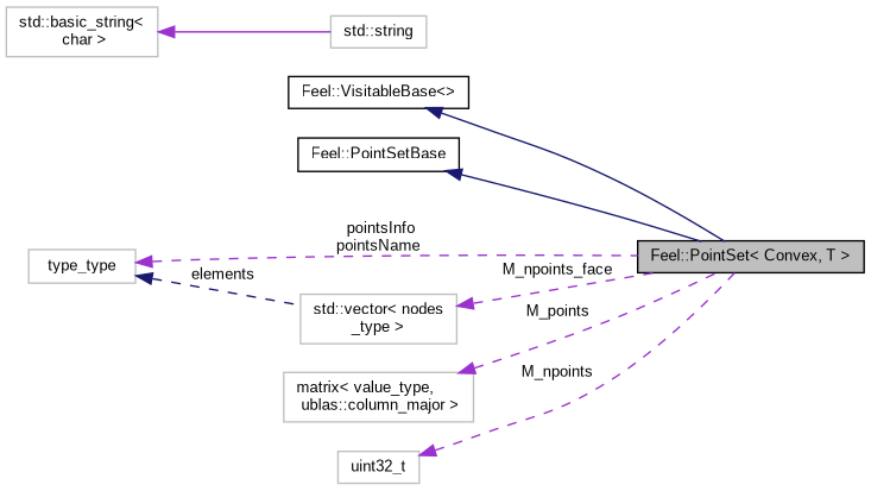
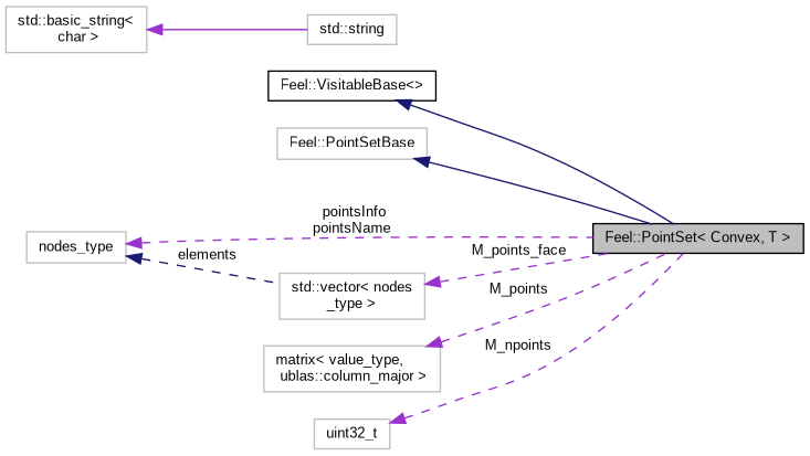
  digraph {
    fontname="Liberation Sans"
    rankdir=LR
    node [color=grey75 fillcolor=white fontname="Liberation Sans" fontsize=10 shape=record style=filled]
    edge [color=darkorchid3 dir=back fontname="Liberation Sans" fontsize=10 labelfontname=Helvetica labelfontsize=10 style=dashed]
    n1 [color=black fillcolor=grey75 fontcolor=black height=0.2 label="Feel::PointSet\< Convex, T \>" width=0.4]
    n2 [color=black height=0.2 label="Feel::VisitableBase\<\>" width=0.4]
-   n3 [color=black height=0.2 label="Feel::PointSetBase" width=0.4]
+   n3 [height=0.2 label="Feel::PointSetBase" width=0.4]
    n4 [height=0.2 label="std::vector\< nodes\l_type \>" width=0.4]
-   n5 [height=0.2 label=type_type width=0.4]
+   n5 [height=0.2 label=nodes_type width=0.4]
    n6 [height=0.2 label="matrix\< value_type,\l ublas::column_major \>" width=0.4]
    n7 [height=0.2 label="std::string" width=0.4]
    n8 [height=0.2 label="std::basic_string\<\l char \>" width=0.4]
    n9 [height=0.2 label=uint32_t width=0.4]
    n2 -> n1 [color=midnightblue style=solid]
    n3 -> n1 [color=midnightblue style=solid]
-   n4 -> n1 [label=" M_npoints_face"]
+   n4 -> n1 [label=" M_points_face"]
    n5 -> n1 [label=" pointsInfo\npointsName"]
    n5 -> n4 [color=midnightblue label=" elements"]
    n6 -> n1 [label=" M_points"]
    n8 -> n7 [style=solid]
    n9 -> n1 [label=" M_npoints"]
  }
